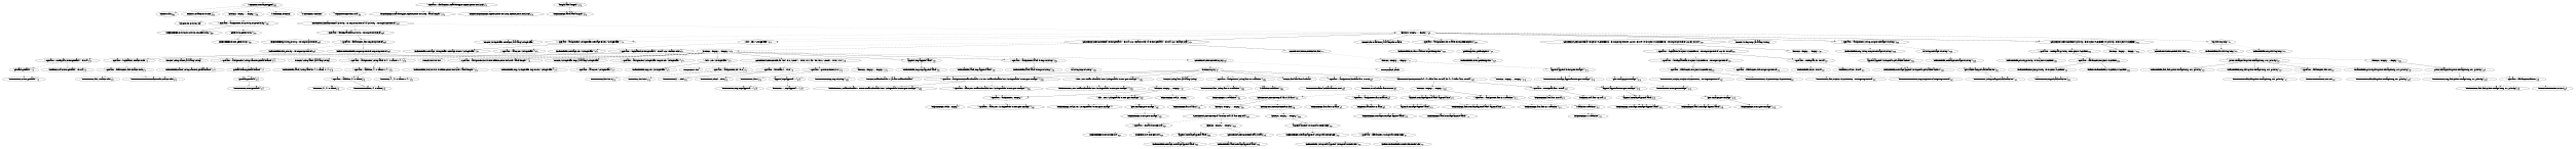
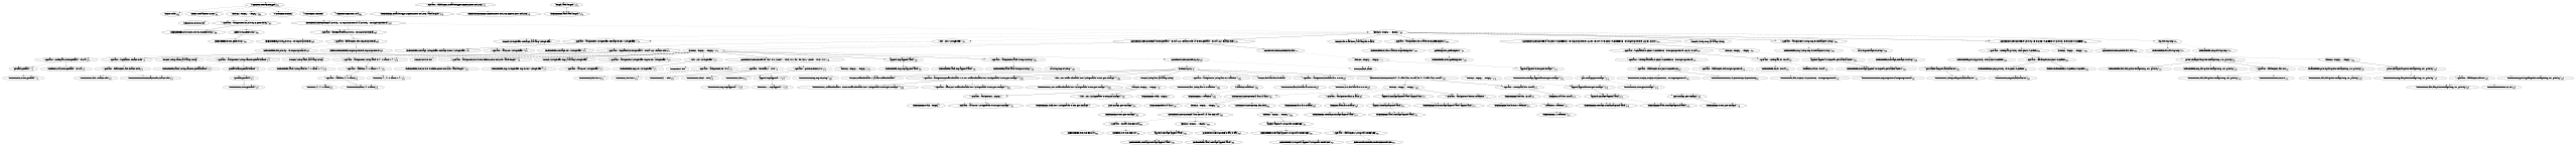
  digraph {
    edge [arrowhead=tee style=dashed]
    n1 [label=<(METHOD,messageLogged)<SUB>236</SUB>>]
    n2 [label=<(PARAM,this)<SUB>236</SUB>>]
    n3 [label=<(PARAM,BuildEvent event)<SUB>236</SUB>>]
    n4 [label=<(BLOCK,&lt;empty&gt;,&lt;empty&gt;)<SUB>236</SUB>>]
    n5 [label=<(MODIFIER,PUBLIC)>]
    n6 [label=<(MODIFIER,VIRTUAL)>]
    n7 [label=<(METHOD_RETURN,void)<SUB>236</SUB>>]
    n8 [label=<(LOCAL,int priority: int)>]
    n9 [label=<(&lt;operator&gt;.assignment,int priority = getPriority())<SUB>237</SUB>>]
    n10 [label=<(CONTROL_STRUCTURE,if (priority &lt;= msgOutputLevel),if (priority &lt;= msgOutputLevel))<SUB>239</SUB>>]
    n11 [label=<(IDENTIFIER,priority,int priority = getPriority())<SUB>537</SUB>>]
    n12 [label=<(getPriority,getPriority())<SUB>237</SUB>>]
    n13 [label=<(&lt;operator&gt;.lessEqualsThan,priority &lt;= msgOutputLevel)<SUB>239</SUB>>]
    n14 [label=<(BLOCK,&lt;empty&gt;,&lt;empty&gt;)<SUB>239</SUB>>]
    n15 [label=<(IDENTIFIER,event,getPriority())<SUB>237</SUB>>]
    n16 [label=<(IDENTIFIER,priority,priority &lt;= msgOutputLevel)<SUB>239</SUB>>]
    n17 [label=<(&lt;operator&gt;.fieldAccess,this.msgOutputLevel)<SUB>239</SUB>>]
    n18 [label=<(LOCAL,StringBuffer message: java.lang.StringBuffer)>]
    n19 [label=<(&lt;operator&gt;.assignment,StringBuffer message = new StringBuffer())<SUB>241</SUB>>]
    n20 [label=<(&lt;init&gt;,new StringBuffer())<SUB>241</SUB>>]
    n21 [label=<(CONTROL_STRUCTURE,if (event.getTask() != null &amp;&amp; !emacsMode),if (event.getTask() != null &amp;&amp; !emacsMode))<SUB>242</SUB>>]
    n22 [label=<(LOCAL,Throwable ex: java.lang.Throwable)>]
    n23 [label=<(&lt;operator&gt;.assignment,Throwable ex = getException())<SUB>280</SUB>>]
    n24 [label=<(CONTROL_STRUCTURE,if (Project.MSG_DEBUG &lt;= msgOutputLevel &amp;&amp; ex != null),if (Project.MSG_DEBUG &lt;= msgOutputLevel &amp;&amp; ex != null))<SUB>281</SUB>>]
    n25 [label=<(LOCAL,String msg: java.lang.String)>]
    n26 [label=<(&lt;operator&gt;.assignment,String msg = message.toString())<SUB>285</SUB>>]
    n27 [label=<(CONTROL_STRUCTURE,if (priority != Project.MSG_ERR),if (priority != Project.MSG_ERR))<SUB>286</SUB>>]
    n28 [label=<(log,this.log(msg))<SUB>291</SUB>>]
    n29 [label=<(IDENTIFIER,this,priority &lt;= msgOutputLevel)<SUB>239</SUB>>]
    n30 [label=<(FIELD_IDENTIFIER,msgOutputLevel,msgOutputLevel)<SUB>239</SUB>>]
    n31 [label=<(IDENTIFIER,message,StringBuffer message = new StringBuffer())<SUB>241</SUB>>]
    n32 [label=<(&lt;operator&gt;.alloc,new StringBuffer())<SUB>241</SUB>>]
    n33 [label=<(IDENTIFIER,message,new StringBuffer())<SUB>241</SUB>>]
    n34 [label=<(&lt;operator&gt;.logicalAnd,event.getTask() != null &amp;&amp; !emacsMode)<SUB>242</SUB>>]
    n35 [label=<(BLOCK,&lt;empty&gt;,&lt;empty&gt;)<SUB>242</SUB>>]
    n36 [label=<(CONTROL_STRUCTURE,else,else)<SUB>277</SUB>>]
    n37 [label=<(IDENTIFIER,ex,Throwable ex = getException())<SUB>280</SUB>>]
    n38 [label=<(getException,getException())<SUB>280</SUB>>]
    n39 [label=<(&lt;operator&gt;.logicalAnd,Project.MSG_DEBUG &lt;= msgOutputLevel &amp;&amp; ex != null)<SUB>281</SUB>>]
    n40 [label=<(BLOCK,&lt;empty&gt;,&lt;empty&gt;)<SUB>281</SUB>>]
    n41 [label=<(IDENTIFIER,msg,String msg = message.toString())<SUB>285</SUB>>]
    n42 [label=<(toString,message.toString())<SUB>285</SUB>>]
    n43 [label=<(&lt;operator&gt;.notEquals,priority != Project.MSG_ERR)<SUB>286</SUB>>]
    n44 [label=<(BLOCK,&lt;empty&gt;,&lt;empty&gt;)<SUB>286</SUB>>]
    n45 [label=<(CONTROL_STRUCTURE,else,else)<SUB>288</SUB>>]
    n46 [label=<(IDENTIFIER,this,this.log(msg))<SUB>291</SUB>>]
    n47 [label=<(IDENTIFIER,msg,this.log(msg))<SUB>291</SUB>>]
    n48 [label=<(&lt;operator&gt;.notEquals,event.getTask() != null)<SUB>242</SUB>>]
    n49 [label=<(&lt;operator&gt;.logicalNot,!emacsMode)<SUB>242</SUB>>]
    n50 [label=<(LOCAL,String name: java.lang.String)>]
    n51 [label=<(&lt;operator&gt;.assignment,String name = getTaskName())<SUB>244</SUB>>]
    n52 [label=<(LOCAL,String label: java.lang.String)>]
    n53 [label=<(&lt;operator&gt;.assignment,String label = &quot;[&quot; + name + &quot;] &quot;)<SUB>245</SUB>>]
    n54 [label=<(LOCAL,int size: int)>]
    n55 [label=<(&lt;operator&gt;.assignment,int size = LEFT_COLUMN_SIZE - label.length())<SUB>246</SUB>>]
    n56 [label=<(LOCAL,StringBuffer tmp: java.lang.StringBuffer)>]
    n57 [label=<(&lt;operator&gt;.assignment,StringBuffer tmp = new StringBuffer())<SUB>247</SUB>>]
    n58 [label=<(&lt;init&gt;,new StringBuffer())<SUB>247</SUB>>]
    n59 [label=<(CONTROL_STRUCTURE,for (int i = 0; Some(i &lt; size); i++),for (int i = 0; Some(i &lt; size); i++))<SUB>248</SUB>>]
    n60 [label=<(append,tmp.append(label))<SUB>251</SUB>>]
    n61 [label=<(&lt;operator&gt;.assignment,label = tmp.toString())<SUB>252</SUB>>]
    n62 [label=<(CONTROL_STRUCTURE,try,try)<SUB>254</SUB>>]
    n63 [label=<(BLOCK,&lt;empty&gt;,&lt;empty&gt;)<SUB>277</SUB>>]
    n64 [label=<(getTask,getTask())<SUB>242</SUB>>]
    n65 [label=<(LITERAL,null,event.getTask() != null)<SUB>242</SUB>>]
    n66 [label=<(&lt;operator&gt;.fieldAccess,this.emacsMode)<SUB>242</SUB>>]
    n67 [label=<(IDENTIFIER,event,getTask())<SUB>242</SUB>>]
    n68 [label=<(IDENTIFIER,this,!emacsMode)<SUB>242</SUB>>]
    n69 [label=<(FIELD_IDENTIFIER,emacsMode,emacsMode)<SUB>242</SUB>>]
    n70 [label=<(IDENTIFIER,name,String name = getTaskName())<SUB>244</SUB>>]
    n71 [label=<(getTaskName,getTaskName())<SUB>244</SUB>>]
    n72 [label=<(IDENTIFIER,label,String label = &quot;[&quot; + name + &quot;] &quot;)<SUB>245</SUB>>]
    n73 [label=<(&lt;operator&gt;.addition,&quot;[&quot; + name + &quot;] &quot;)<SUB>245</SUB>>]
    n74 [label=<(IDENTIFIER,size,int size = LEFT_COLUMN_SIZE - label.length())<SUB>246</SUB>>]
    n75 [label=<(IDENTIFIER,tmp,StringBuffer tmp = new StringBuffer())<SUB>247</SUB>>]
    n76 [label=<(&lt;operator&gt;.alloc,new StringBuffer())<SUB>247</SUB>>]
    n77 [label=<(IDENTIFIER,tmp,new StringBuffer())<SUB>247</SUB>>]
    n78 [label=<(LOCAL,int i: int)>]
    n79 [label=<(&lt;operator&gt;.assignment,int i = 0)<SUB>248</SUB>>]
    n80 [label=<(&lt;operator&gt;.lessThan,i &lt; size)<SUB>248</SUB>>]
    n81 [label=<(&lt;operator&gt;.postIncrement,i++)<SUB>248</SUB>>]
    n82 [label=<(BLOCK,&lt;empty&gt;,&lt;empty&gt;)<SUB>248</SUB>>]
    n83 [label=<(IDENTIFIER,tmp,tmp.append(label))<SUB>251</SUB>>]
    n84 [label=<(IDENTIFIER,label,tmp.append(label))<SUB>251</SUB>>]
    n85 [label=<(IDENTIFIER,label,label = tmp.toString())<SUB>252</SUB>>]
    n86 [label=<(toString,tmp.toString())<SUB>252</SUB>>]
    n87 [label=<(BLOCK,try,try)<SUB>254</SUB>>]
    n88 [label=<(BLOCK,catch,catch)>]
    n89 [label=<(getTask,getTask())<SUB>244</SUB>>]
    n90 [label=<(IDENTIFIER,event,getTask())<SUB>244</SUB>>]
    n91 [label=<(&lt;operator&gt;.addition,&quot;[&quot; + name)<SUB>245</SUB>>]
    n92 [label=<(LITERAL,&quot;] &quot;,&quot;[&quot; + name + &quot;] &quot;)<SUB>245</SUB>>]
    n93 [label=<(LITERAL,&quot;[&quot;,&quot;[&quot; + name)<SUB>245</SUB>>]
    n94 [label=<(IDENTIFIER,name,&quot;[&quot; + name)<SUB>245</SUB>>]
    n95 [label=<(&lt;operator&gt;.fieldAccess,DefaultLogger.LEFT_COLUMN_SIZE)<SUB>246</SUB>>]
    n96 [label=<(IDENTIFIER,DefaultLogger,LEFT_COLUMN_SIZE - label.length())<SUB>246</SUB>>]
    n97 [label=<(FIELD_IDENTIFIER,LEFT_COLUMN_SIZE,LEFT_COLUMN_SIZE)<SUB>246</SUB>>]
    n98 [label=<(length,label.length())<SUB>246</SUB>>]
    n99 [label=<(IDENTIFIER,label,label.length())<SUB>246</SUB>>]
    n100 [label=<(IDENTIFIER,i,int i = 0)<SUB>248</SUB>>]
    n101 [label=<(LITERAL,0,int i = 0)<SUB>248</SUB>>]
    n102 [label=<(IDENTIFIER,i,i &lt; size)<SUB>248</SUB>>]
    n103 [label=<(IDENTIFIER,size,i &lt; size)<SUB>248</SUB>>]
    n104 [label=<(IDENTIFIER,i,i++)<SUB>248</SUB>>]
    n105 [label=<(append,tmp.append(&quot; &quot;))<SUB>249</SUB>>]
    n106 [label=<(IDENTIFIER,tmp,tmp.append(&quot; &quot;))<SUB>249</SUB>>]
    n107 [label=<(LITERAL,&quot; &quot;,tmp.append(&quot; &quot;))<SUB>249</SUB>>]
    n108 [label=<(IDENTIFIER,tmp,tmp.toString())<SUB>252</SUB>>]
    n109 [label=<(LOCAL,BufferedReader r: java.io.BufferedReader)>]
    n110 [label=<(&lt;operator&gt;.assignment,BufferedReader r = new BufferedReader(new StringReader(event.getMessage())))<SUB>255</SUB>>]
    n111 [label=<(&lt;init&gt;,new BufferedReader(new StringReader(event.getMessage())))<SUB>256</SUB>>]
    n112 [label=<(LOCAL,String line: java.lang.String)>]
    n113 [label=<(&lt;operator&gt;.assignment,String line = r.readLine())<SUB>258</SUB>>]
    n114 [label=<(LOCAL,boolean first: boolean)>]
    n115 [label=<(&lt;operator&gt;.assignment,boolean first = true)<SUB>259</SUB>>]
    n116 [label=<(CONTROL_STRUCTURE,do {...} while (line != null),do {...} while (line != null))<SUB>260</SUB>>]
    n117 [label=<(BLOCK,&lt;empty&gt;,&lt;empty&gt;)<SUB>273</SUB>>]
    n118 [label=<(IDENTIFIER,r,BufferedReader r = new BufferedReader(new StringReader(event.getMessage())))<SUB>255</SUB>>]
    n119 [label=<(&lt;operator&gt;.alloc,new BufferedReader(new StringReader(event.getMessage())))<SUB>256</SUB>>]
    n120 [label=<(IDENTIFIER,r,new BufferedReader(new StringReader(event.getMessage())))<SUB>255</SUB>>]
    n121 [label=<(BLOCK,&lt;empty&gt;,&lt;empty&gt;)<SUB>257</SUB>>]
    n122 [label=<(IDENTIFIER,line,String line = r.readLine())<SUB>258</SUB>>]
    n123 [label=<(readLine,r.readLine())<SUB>258</SUB>>]
    n124 [label=<(IDENTIFIER,first,boolean first = true)<SUB>259</SUB>>]
    n125 [label=<(LITERAL,true,boolean first = true)<SUB>259</SUB>>]
    n126 [label=<(BLOCK,&lt;empty&gt;,&lt;empty&gt;)<SUB>260</SUB>>]
    n127 [label=<(&lt;operator&gt;.notEquals,line != null)<SUB>272</SUB>>]
    n128 [label=<(&lt;operator&gt;.assignment,&lt;empty&gt;)>]
    n129 [label=<(&lt;init&gt;,new StringReader(event.getMessage()))<SUB>257</SUB>>]
    n130 [label=<(IDENTIFIER,$obj5,&lt;empty&gt;)>]
    n131 [label=<(IDENTIFIER,$obj5,&lt;empty&gt;)>]
    n132 [label=<(&lt;operator&gt;.alloc,new StringReader(event.getMessage()))<SUB>257</SUB>>]
    n133 [label=<(IDENTIFIER,$obj5,new StringReader(event.getMessage()))>]
    n134 [label=<(getMessage,getMessage())<SUB>257</SUB>>]
    n135 [label=<(IDENTIFIER,event,getMessage())<SUB>257</SUB>>]
    n136 [label=<(IDENTIFIER,r,r.readLine())<SUB>258</SUB>>]
    n137 [label=<(CONTROL_STRUCTURE,if (first),if (first))<SUB>261</SUB>>]
    n138 [label=<(&lt;operator&gt;.assignment,first = false)<SUB>269</SUB>>]
    n139 [label=<(append,message.append(label).append(line))<SUB>270</SUB>>]
    n140 [label=<(&lt;operator&gt;.assignment,line = r.readLine())<SUB>271</SUB>>]
    n141 [label=<(IDENTIFIER,line,line != null)<SUB>272</SUB>>]
    n142 [label=<(LITERAL,null,line != null)<SUB>272</SUB>>]
    n143 [label=<(IDENTIFIER,first,if (first))<SUB>261</SUB>>]
    n144 [label=<(BLOCK,&lt;empty&gt;,&lt;empty&gt;)<SUB>261</SUB>>]
    n145 [label=<(CONTROL_STRUCTURE,else,else)<SUB>266</SUB>>]
    n146 [label=<(IDENTIFIER,first,first = false)<SUB>269</SUB>>]
    n147 [label=<(LITERAL,false,first = false)<SUB>269</SUB>>]
    n148 [label=<(append,message.append(label))<SUB>270</SUB>>]
    n149 [label=<(IDENTIFIER,line,message.append(label).append(line))<SUB>270</SUB>>]
    n150 [label=<(IDENTIFIER,line,line = r.readLine())<SUB>271</SUB>>]
    n151 [label=<(readLine,r.readLine())<SUB>271</SUB>>]
    n152 [label=<(CONTROL_STRUCTURE,if (line == null),if (line == null))<SUB>262</SUB>>]
    n153 [label=<(BLOCK,&lt;empty&gt;,&lt;empty&gt;)<SUB>266</SUB>>]
    n154 [label=<(&lt;operator&gt;.equals,line == null)<SUB>262</SUB>>]
    n155 [label=<(BLOCK,&lt;empty&gt;,&lt;empty&gt;)<SUB>262</SUB>>]
    n156 [label=<(IDENTIFIER,line,line == null)<SUB>262</SUB>>]
    n157 [label=<(LITERAL,null,line == null)<SUB>262</SUB>>]
    n158 [label=<(append,message.append(label))<SUB>263</SUB>>]
    n159 [label=<(CONTROL_STRUCTURE,break;,break;)<SUB>264</SUB>>]
    n160 [label=<(IDENTIFIER,message,message.append(label))<SUB>263</SUB>>]
    n161 [label=<(IDENTIFIER,label,message.append(label))<SUB>263</SUB>>]
    n162 [label=<(append,append(StringUtils.LINE_SEP))<SUB>267</SUB>>]
    n163 [label=<(IDENTIFIER,message,append(StringUtils.LINE_SEP))<SUB>267</SUB>>]
    n164 [label=<(&lt;operator&gt;.fieldAccess,StringUtils.LINE_SEP)<SUB>267</SUB>>]
    n165 [label=<(IDENTIFIER,StringUtils,append(StringUtils.LINE_SEP))<SUB>267</SUB>>]
    n166 [label=<(FIELD_IDENTIFIER,LINE_SEP,LINE_SEP)<SUB>267</SUB>>]
    n167 [label=<(IDENTIFIER,message,message.append(label))<SUB>270</SUB>>]
    n168 [label=<(IDENTIFIER,label,message.append(label))<SUB>270</SUB>>]
    n169 [label=<(IDENTIFIER,r,r.readLine())<SUB>271</SUB>>]
    n170 [label=<(append,append(event.getMessage()))<SUB>275</SUB>>]
    n171 [label=<(append,message.append(label))<SUB>275</SUB>>]
    n172 [label=<(getMessage,getMessage())<SUB>275</SUB>>]
    n173 [label=<(IDENTIFIER,message,message.append(label))<SUB>275</SUB>>]
    n174 [label=<(IDENTIFIER,label,message.append(label))<SUB>275</SUB>>]
    n175 [label=<(IDENTIFIER,event,getMessage())<SUB>275</SUB>>]
    n176 [label=<(append,append(event.getMessage()))<SUB>278</SUB>>]
    n177 [label=<(IDENTIFIER,message,append(event.getMessage()))<SUB>278</SUB>>]
    n178 [label=<(getMessage,getMessage())<SUB>278</SUB>>]
    n179 [label=<(IDENTIFIER,event,getMessage())<SUB>278</SUB>>]
    n180 [label=<(IDENTIFIER,event,getException())<SUB>280</SUB>>]
    n181 [label=<(&lt;operator&gt;.lessEqualsThan,Project.MSG_DEBUG &lt;= msgOutputLevel)<SUB>281</SUB>>]
    n182 [label=<(&lt;operator&gt;.notEquals,ex != null)<SUB>281</SUB>>]
    n183 [label=<(append,append(StringUtils.getStackTrace(ex)))<SUB>282</SUB>>]
    n184 [label=<(&lt;operator&gt;.fieldAccess,Project.MSG_DEBUG)<SUB>281</SUB>>]
    n185 [label=<(&lt;operator&gt;.fieldAccess,this.msgOutputLevel)<SUB>281</SUB>>]
    n186 [label=<(IDENTIFIER,ex,ex != null)<SUB>281</SUB>>]
    n187 [label=<(LITERAL,null,ex != null)<SUB>281</SUB>>]
    n188 [label=<(IDENTIFIER,Project,Project.MSG_DEBUG &lt;= msgOutputLevel)<SUB>281</SUB>>]
    n189 [label=<(FIELD_IDENTIFIER,MSG_DEBUG,MSG_DEBUG)<SUB>281</SUB>>]
    n190 [label=<(IDENTIFIER,this,Project.MSG_DEBUG &lt;= msgOutputLevel)<SUB>281</SUB>>]
    n191 [label=<(FIELD_IDENTIFIER,msgOutputLevel,msgOutputLevel)<SUB>281</SUB>>]
    n192 [label=<(IDENTIFIER,message,append(StringUtils.getStackTrace(ex)))<SUB>282</SUB>>]
    n193 [label=<(getStackTrace,getStackTrace(ex))<SUB>282</SUB>>]
    n194 [label=<(IDENTIFIER,StringUtils,getStackTrace(ex))<SUB>282</SUB>>]
    n195 [label=<(IDENTIFIER,ex,getStackTrace(ex))<SUB>282</SUB>>]
    n196 [label=<(IDENTIFIER,message,message.toString())<SUB>285</SUB>>]
    n197 [label=<(IDENTIFIER,priority,priority != Project.MSG_ERR)<SUB>286</SUB>>]
    n198 [label=<(&lt;operator&gt;.fieldAccess,Project.MSG_ERR)<SUB>286</SUB>>]
    n199 [label=<(printMessage,this.printMessage(msg, out, priority))<SUB>287</SUB>>]
    n200 [label=<(BLOCK,&lt;empty&gt;,&lt;empty&gt;)<SUB>288</SUB>>]
    n201 [label=<(IDENTIFIER,Project,priority != Project.MSG_ERR)<SUB>286</SUB>>]
    n202 [label=<(FIELD_IDENTIFIER,MSG_ERR,MSG_ERR)<SUB>286</SUB>>]
    n203 [label=<(IDENTIFIER,this,this.printMessage(msg, out, priority))<SUB>287</SUB>>]
    n204 [label=<(IDENTIFIER,msg,this.printMessage(msg, out, priority))<SUB>287</SUB>>]
    n205 [label=<(&lt;operator&gt;.fieldAccess,this.out)<SUB>287</SUB>>]
    n206 [label=<(IDENTIFIER,priority,this.printMessage(msg, out, priority))<SUB>287</SUB>>]
    n207 [label=<(IDENTIFIER,this,this.printMessage(msg, out, priority))<SUB>287</SUB>>]
    n208 [label=<(FIELD_IDENTIFIER,out,out)<SUB>287</SUB>>]
    n209 [label=<(printMessage,this.printMessage(msg, err, priority))<SUB>289</SUB>>]
    n210 [label=<(IDENTIFIER,this,this.printMessage(msg, err, priority))<SUB>289</SUB>>]
    n211 [label=<(IDENTIFIER,msg,this.printMessage(msg, err, priority))<SUB>289</SUB>>]
    n212 [label=<(&lt;operator&gt;.fieldAccess,this.err)<SUB>289</SUB>>]
+   n213 [label=<(IDENTIFIER,priority,this.printMessage(msg, err, priority))<SUB>289</SUB>>]
    n214 [label=<(IDENTIFIER,this,this.printMessage(msg, err, priority))<SUB>289</SUB>>]
    n215 [label=<(FIELD_IDENTIFIER,err,err)<SUB>289</SUB>>]
    n1 -> n2
    n1 -> n3 [arrowhead=onormal]
    n1 -> n4
    n1 -> n5
    n1 -> n6 [arrowhead=onormal]
    n1 -> n7 [style=dotted]
    n4 -> n8 [arrowhead=onormal style=dotted]
    n4 -> n9 [style=dotted]
    n4 -> n10 [style=dotted]
    n9 -> n11 [arrowhead=onormal style=solid]
    n9 -> n12 [style=dotted]
    n10 -> n13 [arrowhead=onormal]
    n10 -> n14 [style=dotted]
    n12 -> n15 [arrowhead=onormal style=solid]
    n13 -> n16 [style=dotted]
    n13 -> n17 [arrowhead=onormal style=solid]
    n14 -> n18 [style=dotted]
    n14 -> n19 [style=dotted]
    n14 -> n20 [style=dotted]
    n14 -> n21 [style=solid]
    n14 -> n22 [arrowhead=onormal style=solid]
    n14 -> n23 [style=solid]
    n14 -> n24 [arrowhead=onormal style=dotted]
    n14 -> n25 [arrowhead=onormal]
    n14 -> n26 [style=solid]
    n14 -> n27 [style=solid]
    n14 -> n28 [arrowhead=onormal]
    n17 -> n29 [arrowhead=onormal]
    n17 -> n30 [arrowhead=onormal style=solid]
    n19 -> n31 [style=solid]
    n19 -> n32 [style=dotted]
    n20 -> n33
    n21 -> n34 [arrowhead=onormal style=dotted]
    n21 -> n35 [arrowhead=onormal]
    n21 -> n36 [arrowhead=onormal style=solid]
    n23 -> n37 [style=dotted]
    n23 -> n38 [style=dotted]
    n24 -> n39
    n24 -> n40 [arrowhead=onormal style=solid]
    n26 -> n41 [style=dotted]
    n26 -> n42 [arrowhead=onormal]
    n27 -> n43 [style=dotted]
    n27 -> n44 [arrowhead=onormal style=solid]
    n27 -> n45 [style=dotted]
    n28 -> n46 [style=solid]
    n28 -> n47 [style=dotted]
    n34 -> n48 [style=dotted]
    n34 -> n49 [arrowhead=onormal style=solid]
    n35 -> n50
    n35 -> n51 [arrowhead=onormal]
    n35 -> n52 [style=dotted]
    n35 -> n53 [arrowhead=onormal]
    n35 -> n54 [arrowhead=onormal]
    n35 -> n55 [arrowhead=onormal]
    n35 -> n56
    n35 -> n57 [arrowhead=onormal]
    n35 -> n58 [arrowhead=onormal style=solid]
    n35 -> n59 [style=solid]
    n35 -> n60 [arrowhead=onormal style=solid]
    n35 -> n61 [style=solid]
    n35 -> n62
    n36 -> n63 [arrowhead=onormal style=dotted]
    n38 -> n180
    n39 -> n181 [arrowhead=onormal style=dotted]
    n39 -> n182 [style=solid]
    n40 -> n183 [arrowhead=onormal style=dotted]
    n42 -> n196 [style=dotted]
    n43 -> n197 [style=dotted]
    n43 -> n198 [style=solid]
    n44 -> n199 [arrowhead=onormal style=dotted]
    n45 -> n200 [arrowhead=onormal]
    n48 -> n64 [arrowhead=onormal]
    n48 -> n65 [arrowhead=onormal]
    n49 -> n66 [arrowhead=onormal style=dotted]
    n51 -> n70 [style=dotted]
    n51 -> n71 [arrowhead=onormal]
    n53 -> n72 [style=dotted]
    n53 -> n73 [style=solid]
    n55 -> n74 [style=dotted]
    n57 -> n75
    n57 -> n76 [arrowhead=onormal style=dotted]
    n58 -> n77 [arrowhead=onormal style=solid]
    n59 -> n78
    n59 -> n79
    n59 -> n80 [arrowhead=onormal]
    n59 -> n81
    n59 -> n82 [arrowhead=onormal]
    n60 -> n83 [style=solid]
    n60 -> n84 [style=dotted]
    n61 -> n85 [style=solid]
    n61 -> n86 [arrowhead=onormal style=dotted]
    n62 -> n87 [style=dotted]
    n62 -> n88 [arrowhead=onormal style=dotted]
    n63 -> n176 [arrowhead=onormal]
    n64 -> n67 [style=dotted]
    n66 -> n68 [arrowhead=onormal style=dotted]
    n66 -> n69 [arrowhead=onormal]
    n71 -> n89 [arrowhead=onormal style=dotted]
    n73 -> n91 [style=solid]
    n73 -> n92
    n79 -> n100 [arrowhead=onormal]
    n79 -> n101
    n80 -> n102 [arrowhead=onormal style=solid]
    n80 -> n103 [style=solid]
    n81 -> n104 [arrowhead=onormal style=solid]
    n82 -> n105 [arrowhead=onormal]
    n86 -> n108 [arrowhead=onormal style=dotted]
    n87 -> n109 [arrowhead=onormal style=solid]
    n87 -> n110 [style=solid]
    n87 -> n111 [arrowhead=onormal style=solid]
    n87 -> n112 [arrowhead=onormal style=solid]
    n87 -> n113 [arrowhead=onormal]
    n87 -> n114 [style=solid]
    n87 -> n115 [arrowhead=onormal]
    n87 -> n116 [style=solid]
    n88 -> n117 [arrowhead=onormal style=dotted]
    n89 -> n90 [arrowhead=onormal style=solid]
    n91 -> n93 [style=dotted]
    n91 -> n94 [arrowhead=onormal style=solid]
    n95 -> n96 [arrowhead=onormal style=dotted]
    n95 -> n97 [arrowhead=onormal style=dotted]
    n98 -> n99 [style=solid]
    n105 -> n106 [arrowhead=onormal style=dotted]
    n105 -> n107 [arrowhead=onormal style=solid]
    n110 -> n118 [arrowhead=onormal style=solid]
    n110 -> n119 [arrowhead=onormal]
    n111 -> n120
    n111 -> n121
    n113 -> n122 [arrowhead=onormal style=dotted]
    n113 -> n123
    n115 -> n124
    n115 -> n125 [arrowhead=onormal]
    n116 -> n126 [style=solid]
    n116 -> n127 [style=solid]
    n117 -> n170
    n121 -> n128 [style=solid]
    n121 -> n129 [style=solid]
    n121 -> n130 [arrowhead=onormal]
    n123 -> n136
    n126 -> n137
    n126 -> n138 [arrowhead=onormal]
    n126 -> n139
    n126 -> n140 [arrowhead=onormal style=solid]
    n127 -> n141 [style=dotted]
    n127 -> n142 [style=solid]
    n128 -> n131 [style=dotted]
    n128 -> n132 [arrowhead=onormal style=dotted]
    n129 -> n133 [arrowhead=onormal style=dotted]
    n129 -> n134 [style=dotted]
    n134 -> n135 [arrowhead=onormal]
    n137 -> n143 [arrowhead=onormal]
    n137 -> n144 [arrowhead=onormal style=solid]
    n137 -> n145 [style=dotted]
    n138 -> n146 [style=dotted]
    n138 -> n147
    n139 -> n148 [arrowhead=onormal style=dotted]
    n139 -> n149
    n140 -> n150 [arrowhead=onormal]
    n140 -> n151 [arrowhead=onormal]
    n144 -> n152 [style=dotted]
    n145 -> n153
    n148 -> n167 [arrowhead=onormal style=dotted]
    n148 -> n168
    n151 -> n169 [style=dotted]
    n152 -> n154 [arrowhead=onormal]
    n152 -> n155 [style=solid]
    n153 -> n162 [arrowhead=onormal style=solid]
    n154 -> n156 [arrowhead=onormal style=dotted]
    n154 -> n157
    n155 -> n158 [style=dotted]
    n155 -> n159 [arrowhead=onormal style=solid]
    n158 -> n160 [arrowhead=onormal]
    n158 -> n161
    n162 -> n163
    n162 -> n164 [style=dotted]
    n164 -> n165 [style=dotted]
    n164 -> n166 [arrowhead=onormal]
    n170 -> n171 [style=solid]
    n170 -> n172 [style=dotted]
    n171 -> n173 [style=dotted]
    n171 -> n174
    n172 -> n175 [style=solid]
    n176 -> n177 [arrowhead=onormal]
    n176 -> n178 [style=dotted]
    n178 -> n179
    n181 -> n184 [arrowhead=onormal style=solid]
    n181 -> n185 [arrowhead=onormal]
    n182 -> n186 [style=dotted]
    n182 -> n187
    n183 -> n192 [style=solid]
    n183 -> n193 [arrowhead=onormal]
    n184 -> n188 [arrowhead=onormal style=dotted]
    n184 -> n189 [arrowhead=onormal style=solid]
    n185 -> n190 [style=dotted]
    n185 -> n191 [arrowhead=onormal]
    n193 -> n194 [arrowhead=onormal style=solid]
    n193 -> n195 [arrowhead=onormal style=dotted]
    n198 -> n201 [arrowhead=onormal style=solid]
    n198 -> n202 [arrowhead=onormal style=solid]
    n199 -> n203 [arrowhead=onormal style=solid]
    n199 -> n204 [arrowhead=onormal style=solid]
    n199 -> n205 [arrowhead=onormal style=solid]
    n199 -> n206 [arrowhead=onormal]
    n200 -> n209 [style=solid]
    n205 -> n207 [arrowhead=onormal]
    n205 -> n208 [style=dotted]
    n209 -> n210 [arrowhead=onormal]
    n209 -> n211 [arrowhead=onormal style=solid]
    n209 -> n212 [style=dotted]
+   n209 -> n213 [arrowhead=onormal style=dotted]
    n212 -> n214
    n212 -> n215 [style=dotted]
  }
